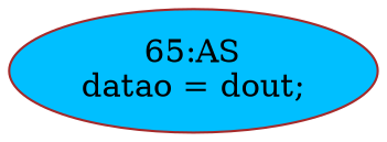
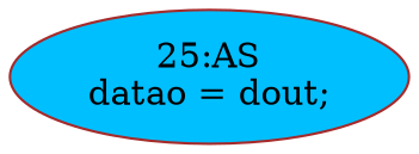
  strict digraph {
-   n1 [ast="<pyverilog.vparser.ast.Assign object at 0x7f174d41a490>" def_var="['datao']" fillcolor=deepskyblue label="65:AS\ndatao = dout;" statements="[]" style=filled typ=Assign use_var="['dout']" color=brown]
+   n1 [ast="<pyverilog.vparser.ast.Assign object at 0x7f174d41a490>" def_var="['datao']" fillcolor=deepskyblue label="25:AS\ndatao = dout;" statements="[]" style=filled typ=Assign use_var="['dout']" color=brown]
  }
